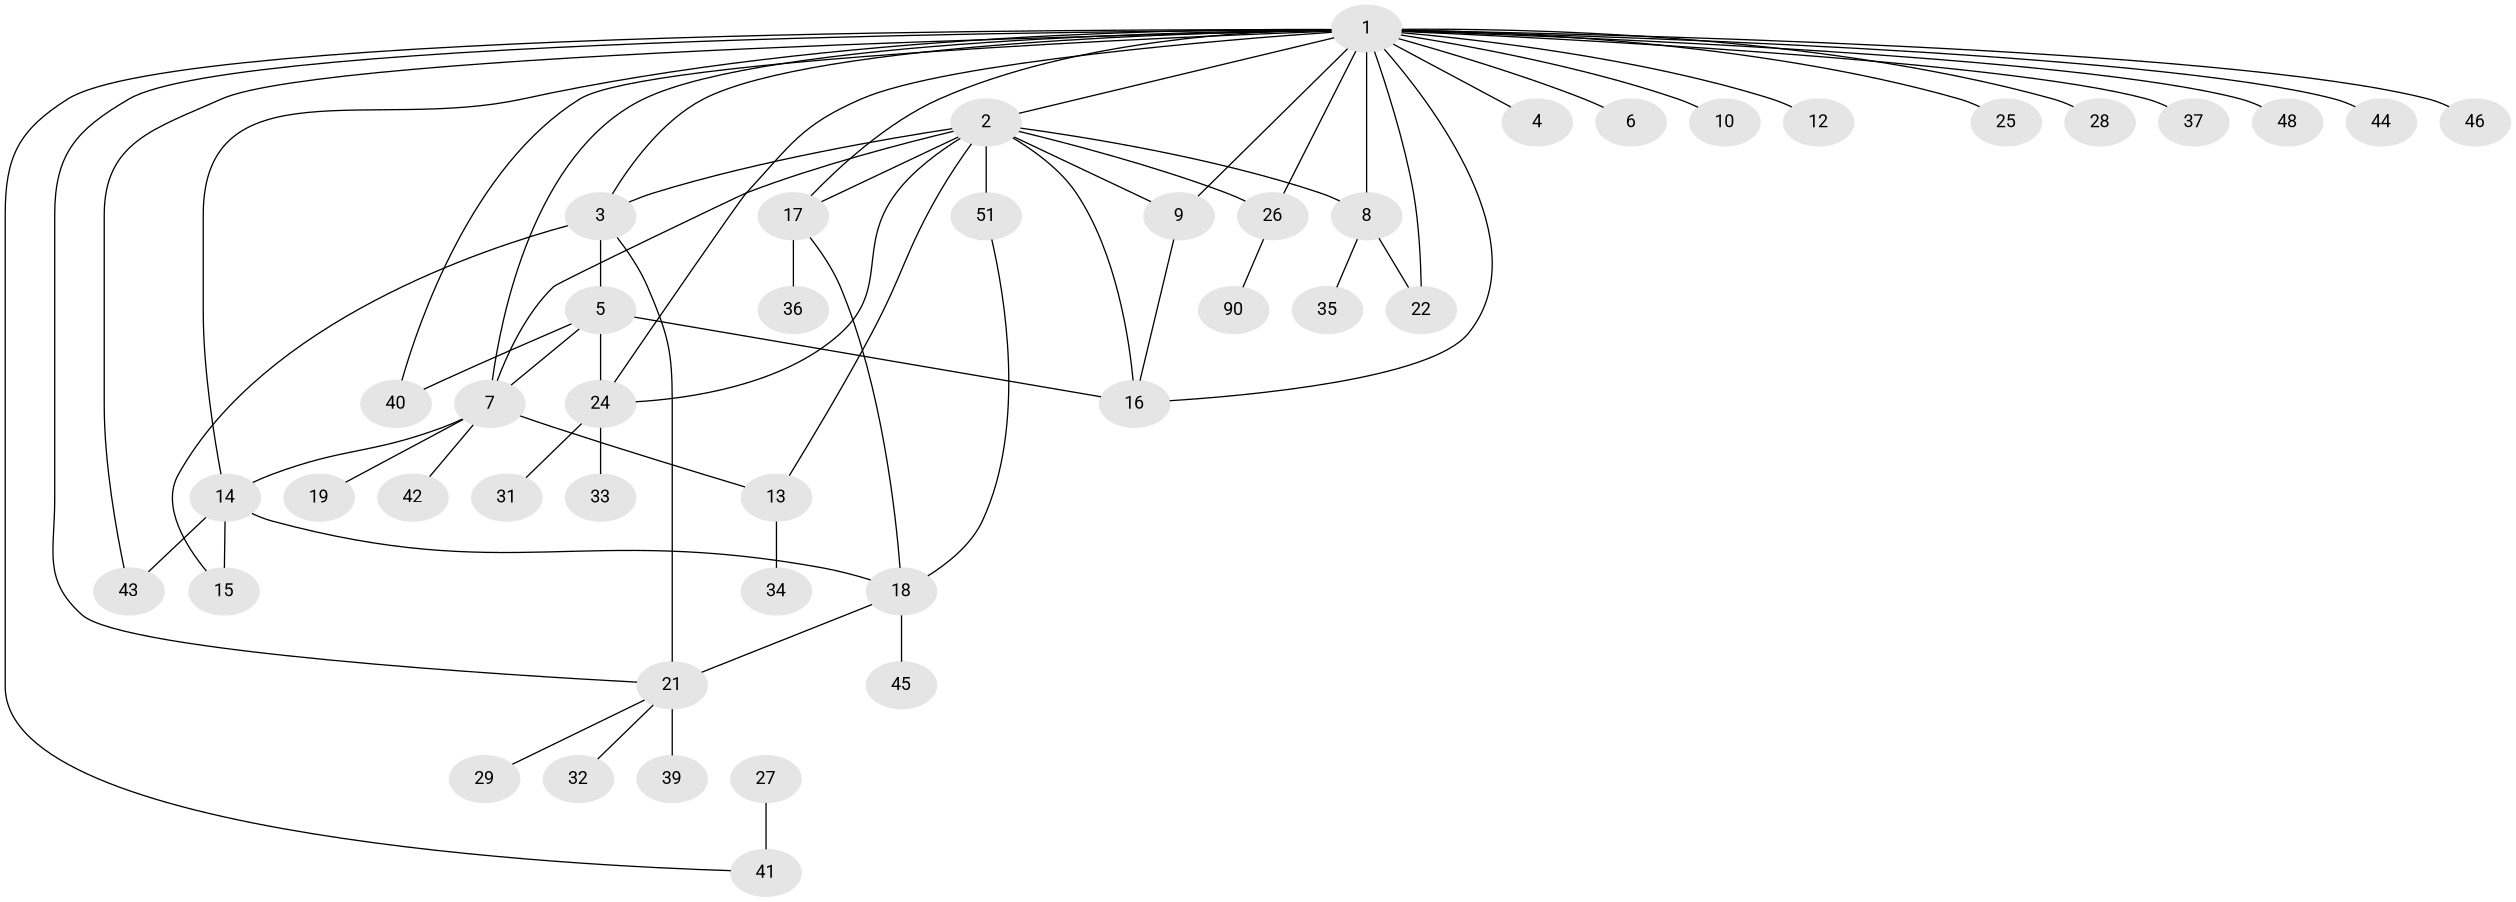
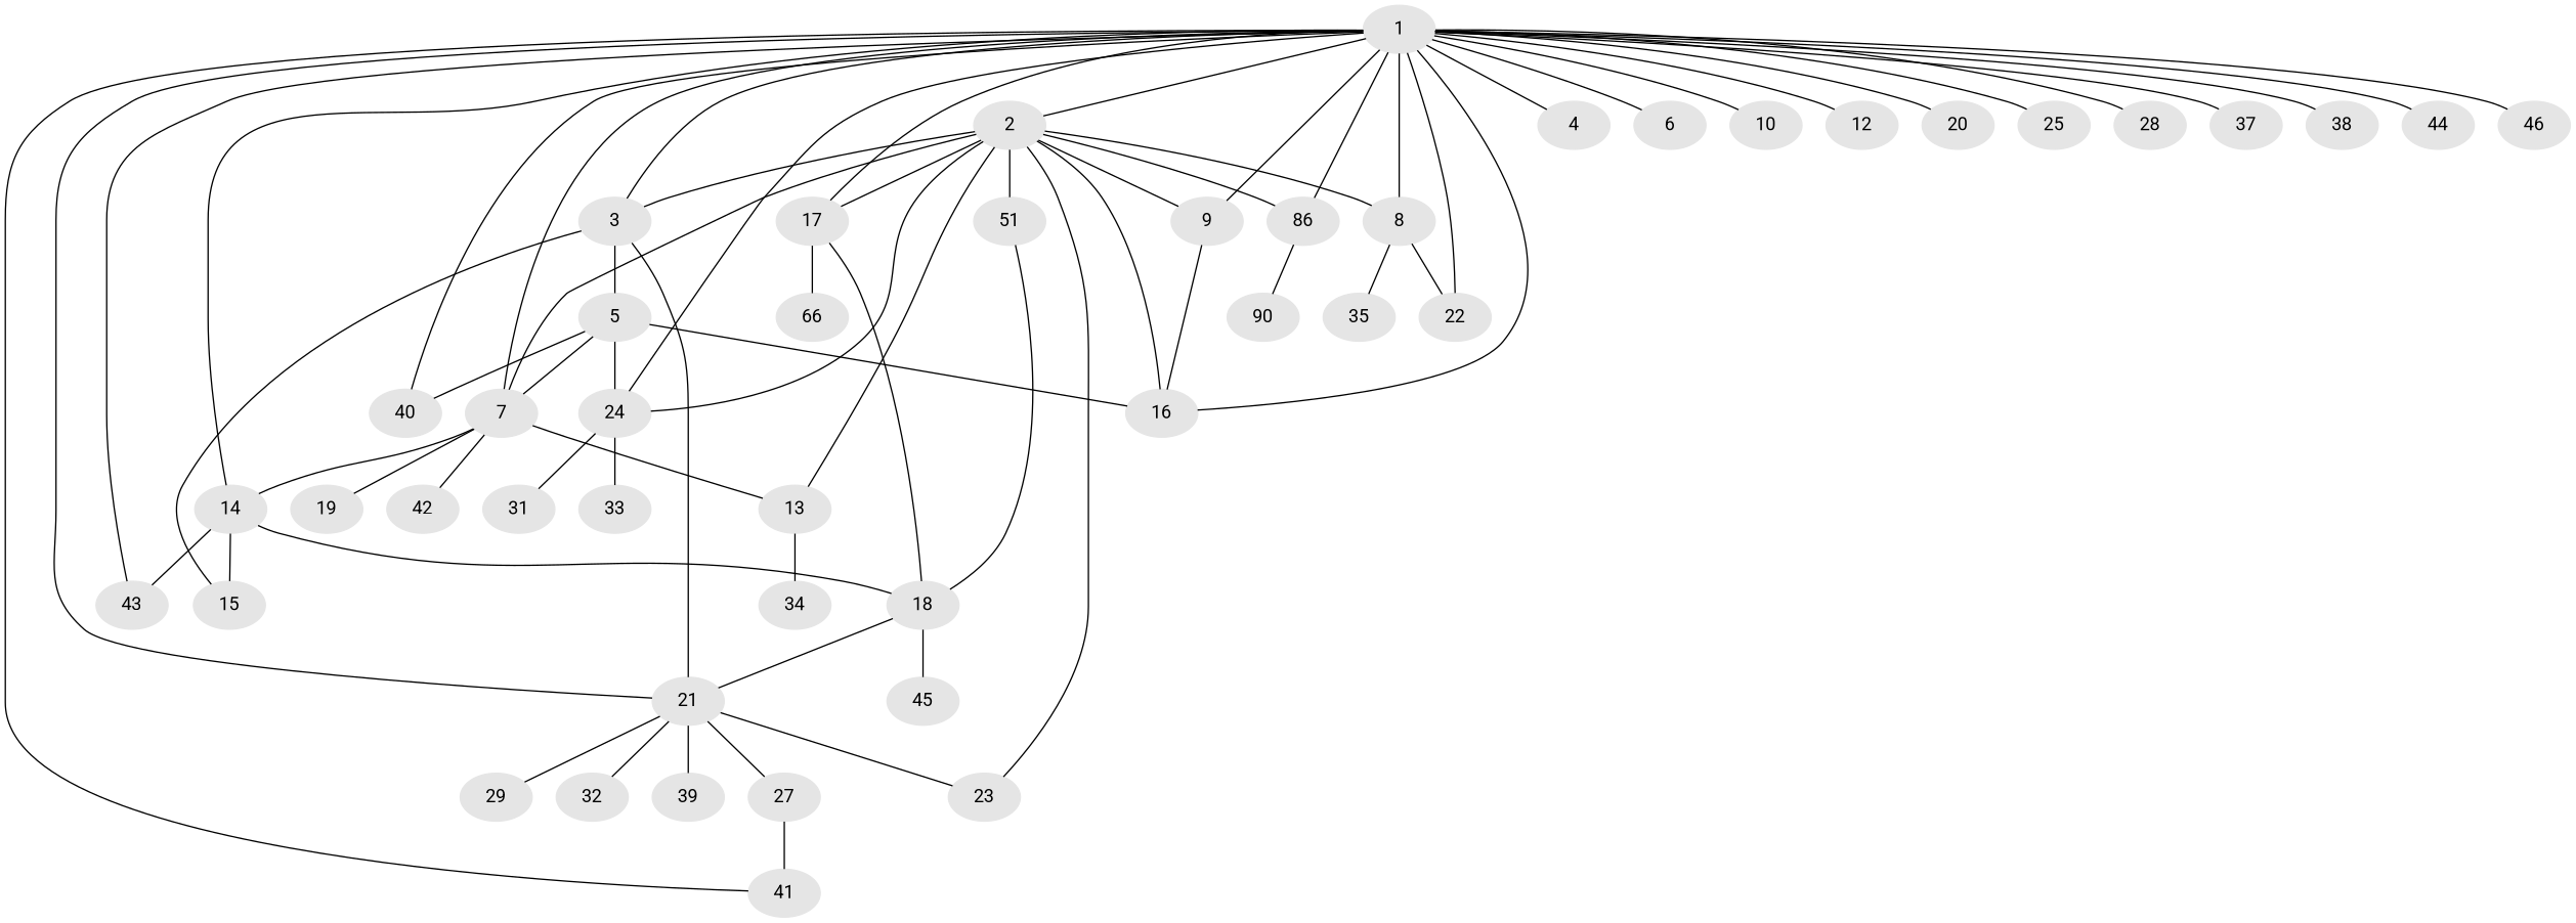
  graph {
    fontname=Roboto
    node [color=gray90 fontname=Roboto style=filled]
    edge [fontname=Roboto weight=1.0]
    1
    2
    3
    4
    6
    7
    8
    9
    10
    12
    14
    16
    17
+   20
    21
    22
    24
    25
-   26
+   26 [label=86]
    28
    37
-   38 [label=48]
+   38
    40
    41
    43
    44
    46
    n28 [label=51]
    13
+   23
    5
    15
    19
    42
    35
    18
-   36
+   36 [label=66]
    27
    29
    32
    39
    31
    33
    n44 [label=90]
    34
    45
    1 -- 2
    1 -- 3
    1 -- 4
    1 -- 6
    1 -- 7
    1 -- 8 [weight=2.0]
    1 -- 9
    1 -- 10
    1 -- 12
    1 -- 14
    1 -- 16
    1 -- 17
+   1 -- 20
    1 -- 21 [weight=2.0]
    1 -- 22 [weight=2.0]
    1 -- 24
    1 -- 25
    1 -- 26
    1 -- 28
    1 -- 37
    1 -- 38
    1 -- 40
    1 -- 41
    1 -- 43
    1 -- 44
    1 -- 46
    2 -- 3
    2 -- 7
    2 -- 8
    2 -- 9
    2 -- 16 [weight=2.0]
    2 -- 17
    2 -- 24
    2 -- 26
    2 -- n28 [weight=7.0]
    2 -- 13
+   2 -- 23
    3 -- 21 [weight=5.0]
    3 -- 5
    3 -- 15
    7 -- 14
    7 -- 13
    7 -- 19
    7 -- 42 [weight=2.0]
    8 -- 22
    8 -- 35
    9 -- 16
    14 -- 43
    14 -- 15
    14 -- 18
    17 -- 18
    17 -- 36
+   21 -- 23
+   21 -- 27
    21 -- 29
    21 -- 32
    21 -- 39
    24 -- 31
    24 -- 33
    26 -- n44 [weight=2.0]
    n28 -- 18
    13 -- 34
    5 -- 7
    5 -- 16
    5 -- 24
    5 -- 40
    18 -- 21
    18 -- 45 [weight=2.0]
    27 -- 41 [weight=2.0]
  }
